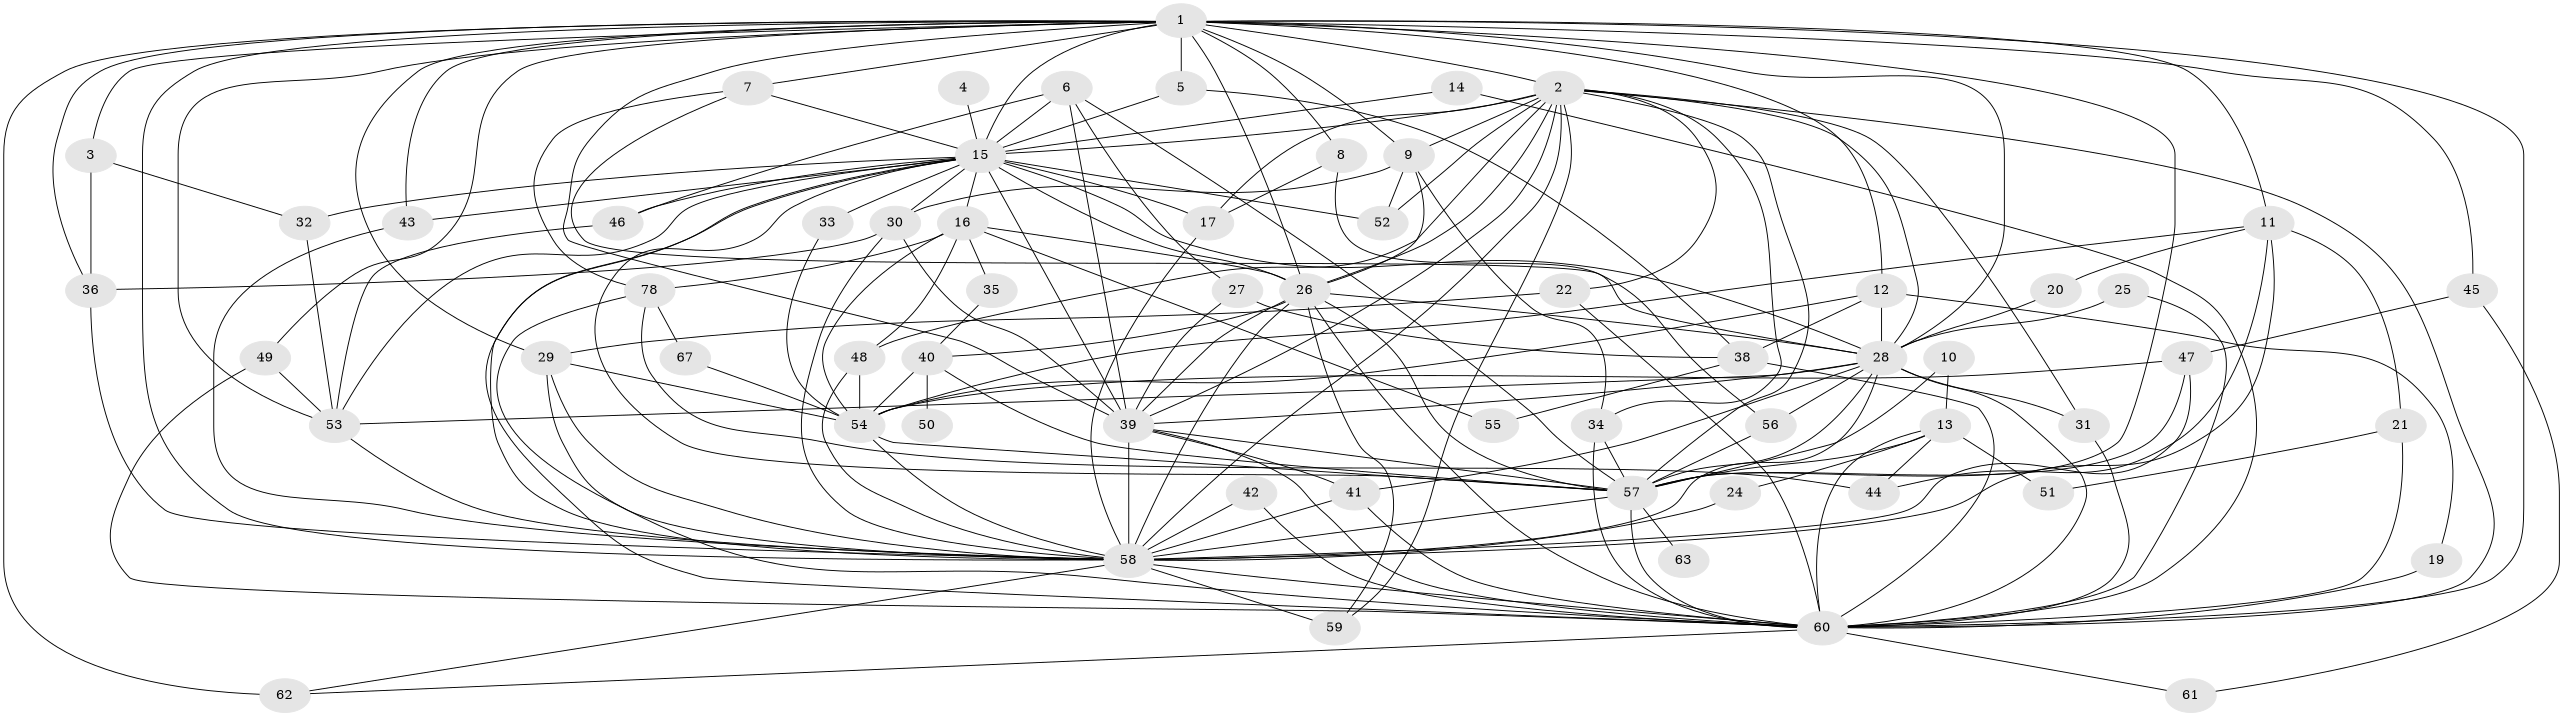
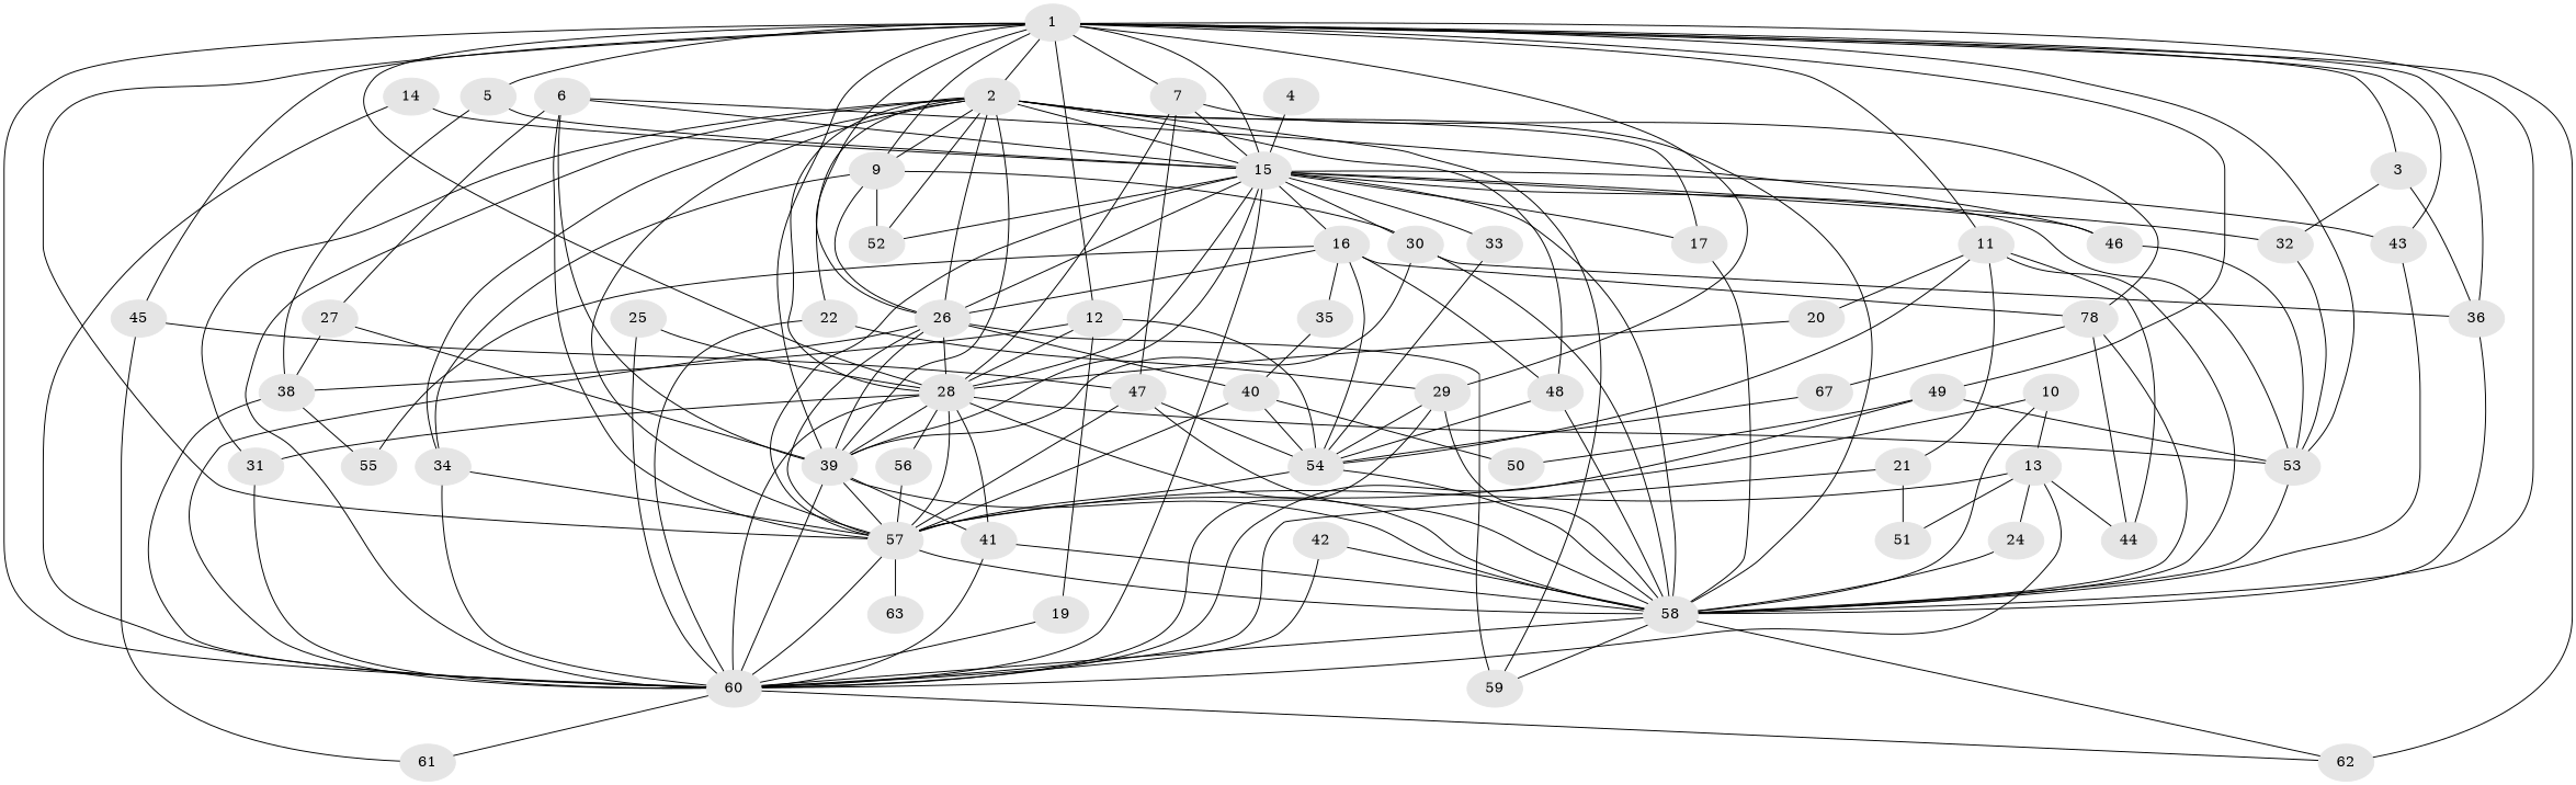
  graph {
    node [color=gray90 style=filled]
    edge [weight=1.0]
    1
    2
    3
    5
    7
-   8
    9
    11
    12
    15
    26
    28
    29
    36
    39
    43
    45
    49
    53
    57
    58
    60
    62
    17
    22
    31
    34
    48
    52
    59
    32
    38
    n33 [label=78]
    47
    56
    30
    20
    21
    44
    54
    19
    46
    16
    33
    40
    41
    61
    50
    63
    4
    55
    6
    27
    n54 [label=67]
    10
    13
    24
    51
    14
    35
    25
    42
    1 -- 2 [weight=3.0]
    1 -- 3 [weight=2.0]
    1 -- 5
    1 -- 7
-   1 -- 8
    1 -- 9
    1 -- 11
    1 -- 12
    1 -- 15 [weight=3.0]
    1 -- 26 [weight=2.0]
    1 -- 28 [weight=3.0]
    1 -- 29
    1 -- 36
    1 -- 39 [weight=2.0]
    1 -- 43
    1 -- 45
    1 -- 49
    1 -- 53 [weight=2.0]
    1 -- 57 [weight=2.0]
    1 -- 58 [weight=2.0]
    1 -- 60 [weight=3.0]
    1 -- 62 [weight=2.0]
    2 -- 9
    2 -- 15
    2 -- 26
    2 -- 28
    2 -- 39
    2 -- 57
    2 -- 58
    2 -- 60
    2 -- 17
    2 -- 22
    2 -- 31
    2 -- 34
    2 -- 48
    2 -- 52
    2 -- 59
    3 -- 36
    3 -- 32
    5 -- 15
    5 -- 38
    7 -- 15
    7 -- 28
    7 -- n33
-   8 -- 17
-   8 -- 56
+   7 -- 47
    9 -- 26
    9 -- 34
    9 -- 52
    9 -- 30
    11 -- 58
    11 -- 20
    11 -- 21
    11 -- 44
    11 -- 54
    12 -- 28
    12 -- 38
    12 -- 54
    12 -- 19
    15 -- 26
    15 -- 28
    15 -- 39
    15 -- 43
    15 -- 53
    15 -- 57
    15 -- 58
    15 -- 60
    15 -- 17
    15 -- 52
    15 -- 32
    15 -- 30
    15 -- 46
    15 -- 16
    15 -- 33
    26 -- 28
    26 -- 39
    26 -- 57
-   26 -- 58 [weight=2.0]
+   10 -- 58 [weight=2.0]
    26 -- 60
    26 -- 59
    26 -- 40
    28 -- 39
    28 -- 53
    28 -- 57
    28 -- 58
    28 -- 60
    28 -- 31
    28 -- 56 [weight=3.0]
    28 -- 41
    29 -- 58 [weight=2.0]
    29 -- 60
    29 -- 54
    36 -- 58 [weight=2.0]
    39 -- 57
    39 -- 58 [weight=3.0]
    39 -- 60
    39 -- 41
    43 -- 58
    45 -- 47
    45 -- 61
    49 -- 53
    49 -- 60
+   49 -- 50
    53 -- 58
    57 -- 58 [weight=2.0]
    57 -- 60
    57 -- 63
    58 -- 60
    58 -- 62
    58 -- 59
    60 -- 62
    60 -- 61
    17 -- 58
    22 -- 29
    22 -- 60
    31 -- 60
    34 -- 57
    34 -- 60 [weight=2.0]
    48 -- 58
    48 -- 54
    32 -- 53
    38 -- 60
    38 -- 55
    n33 -- 58
    n33 -- 44
    n33 -- n54
    47 -- 57
    47 -- 58
    47 -- 54
    56 -- 57
    30 -- 36
    30 -- 39
    30 -- 58
    20 -- 28 [weight=2.0]
    21 -- 60
    21 -- 51
    54 -- 57
    54 -- 58
    19 -- 60
    46 -- 53
    16 -- 26
    16 -- 48
    16 -- n33
    16 -- 54
    16 -- 55
    16 -- 35
    33 -- 54
    40 -- 57
    40 -- 54
    40 -- 50
    41 -- 58
    41 -- 60
    4 -- 15
    6 -- 15
    6 -- 39
    6 -- 57
    6 -- 46
    6 -- 27
    27 -- 39
    27 -- 38
    n54 -- 54
    10 -- 57
    10 -- 13
    13 -- 57
    13 -- 60 [weight=2.0]
    13 -- 44
    13 -- 24
    13 -- 51 [weight=2.0]
    24 -- 58
    14 -- 15
    14 -- 60
    35 -- 40
    25 -- 28
    25 -- 60
    42 -- 58 [weight=2.0]
    42 -- 60
  }
